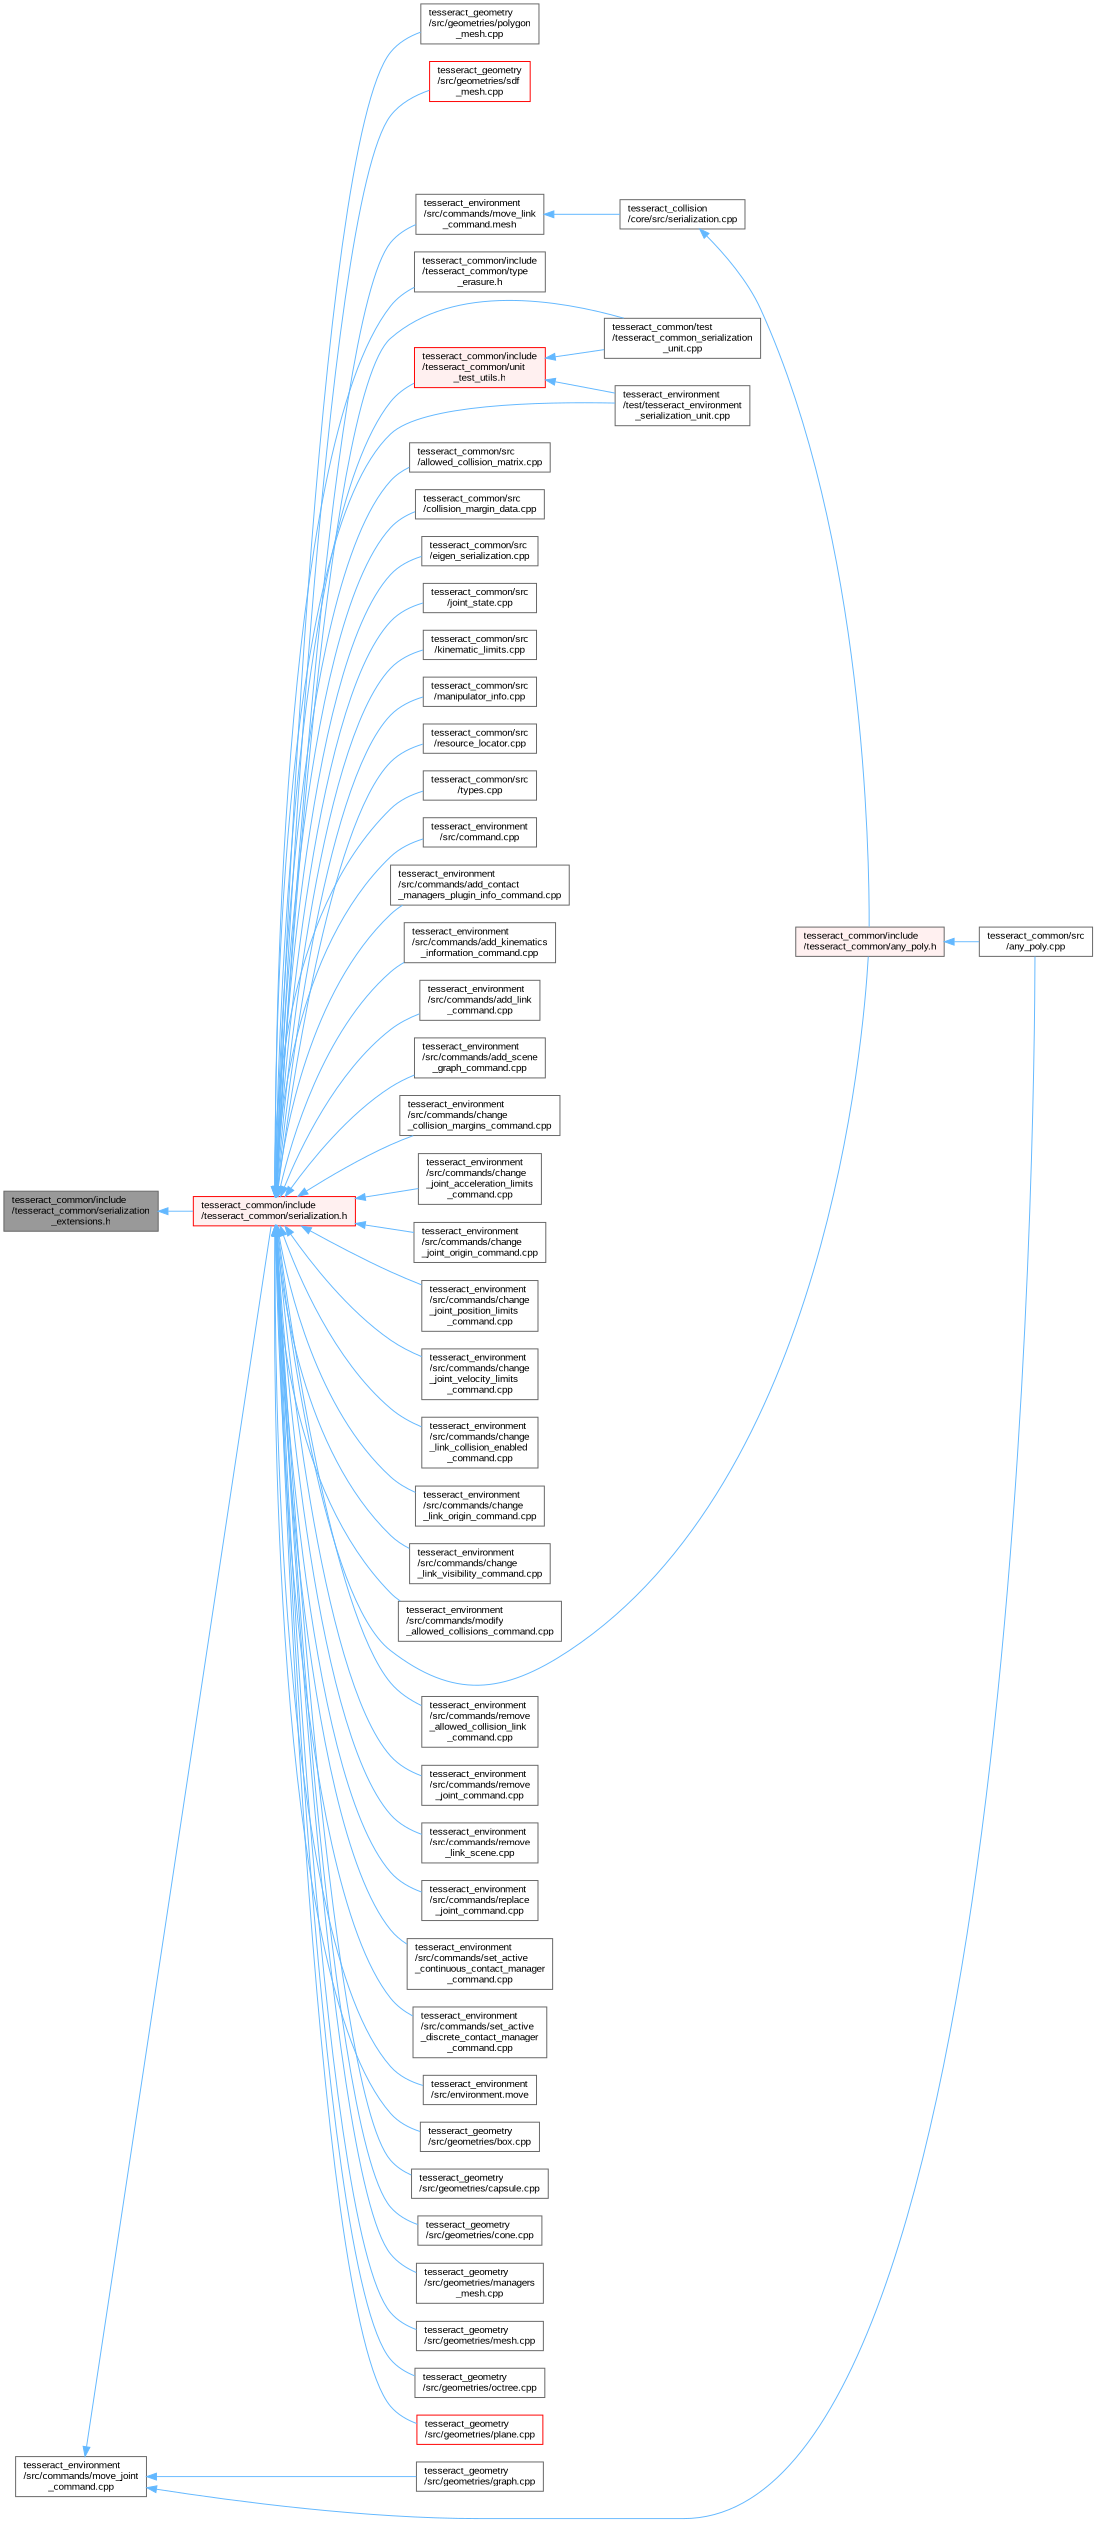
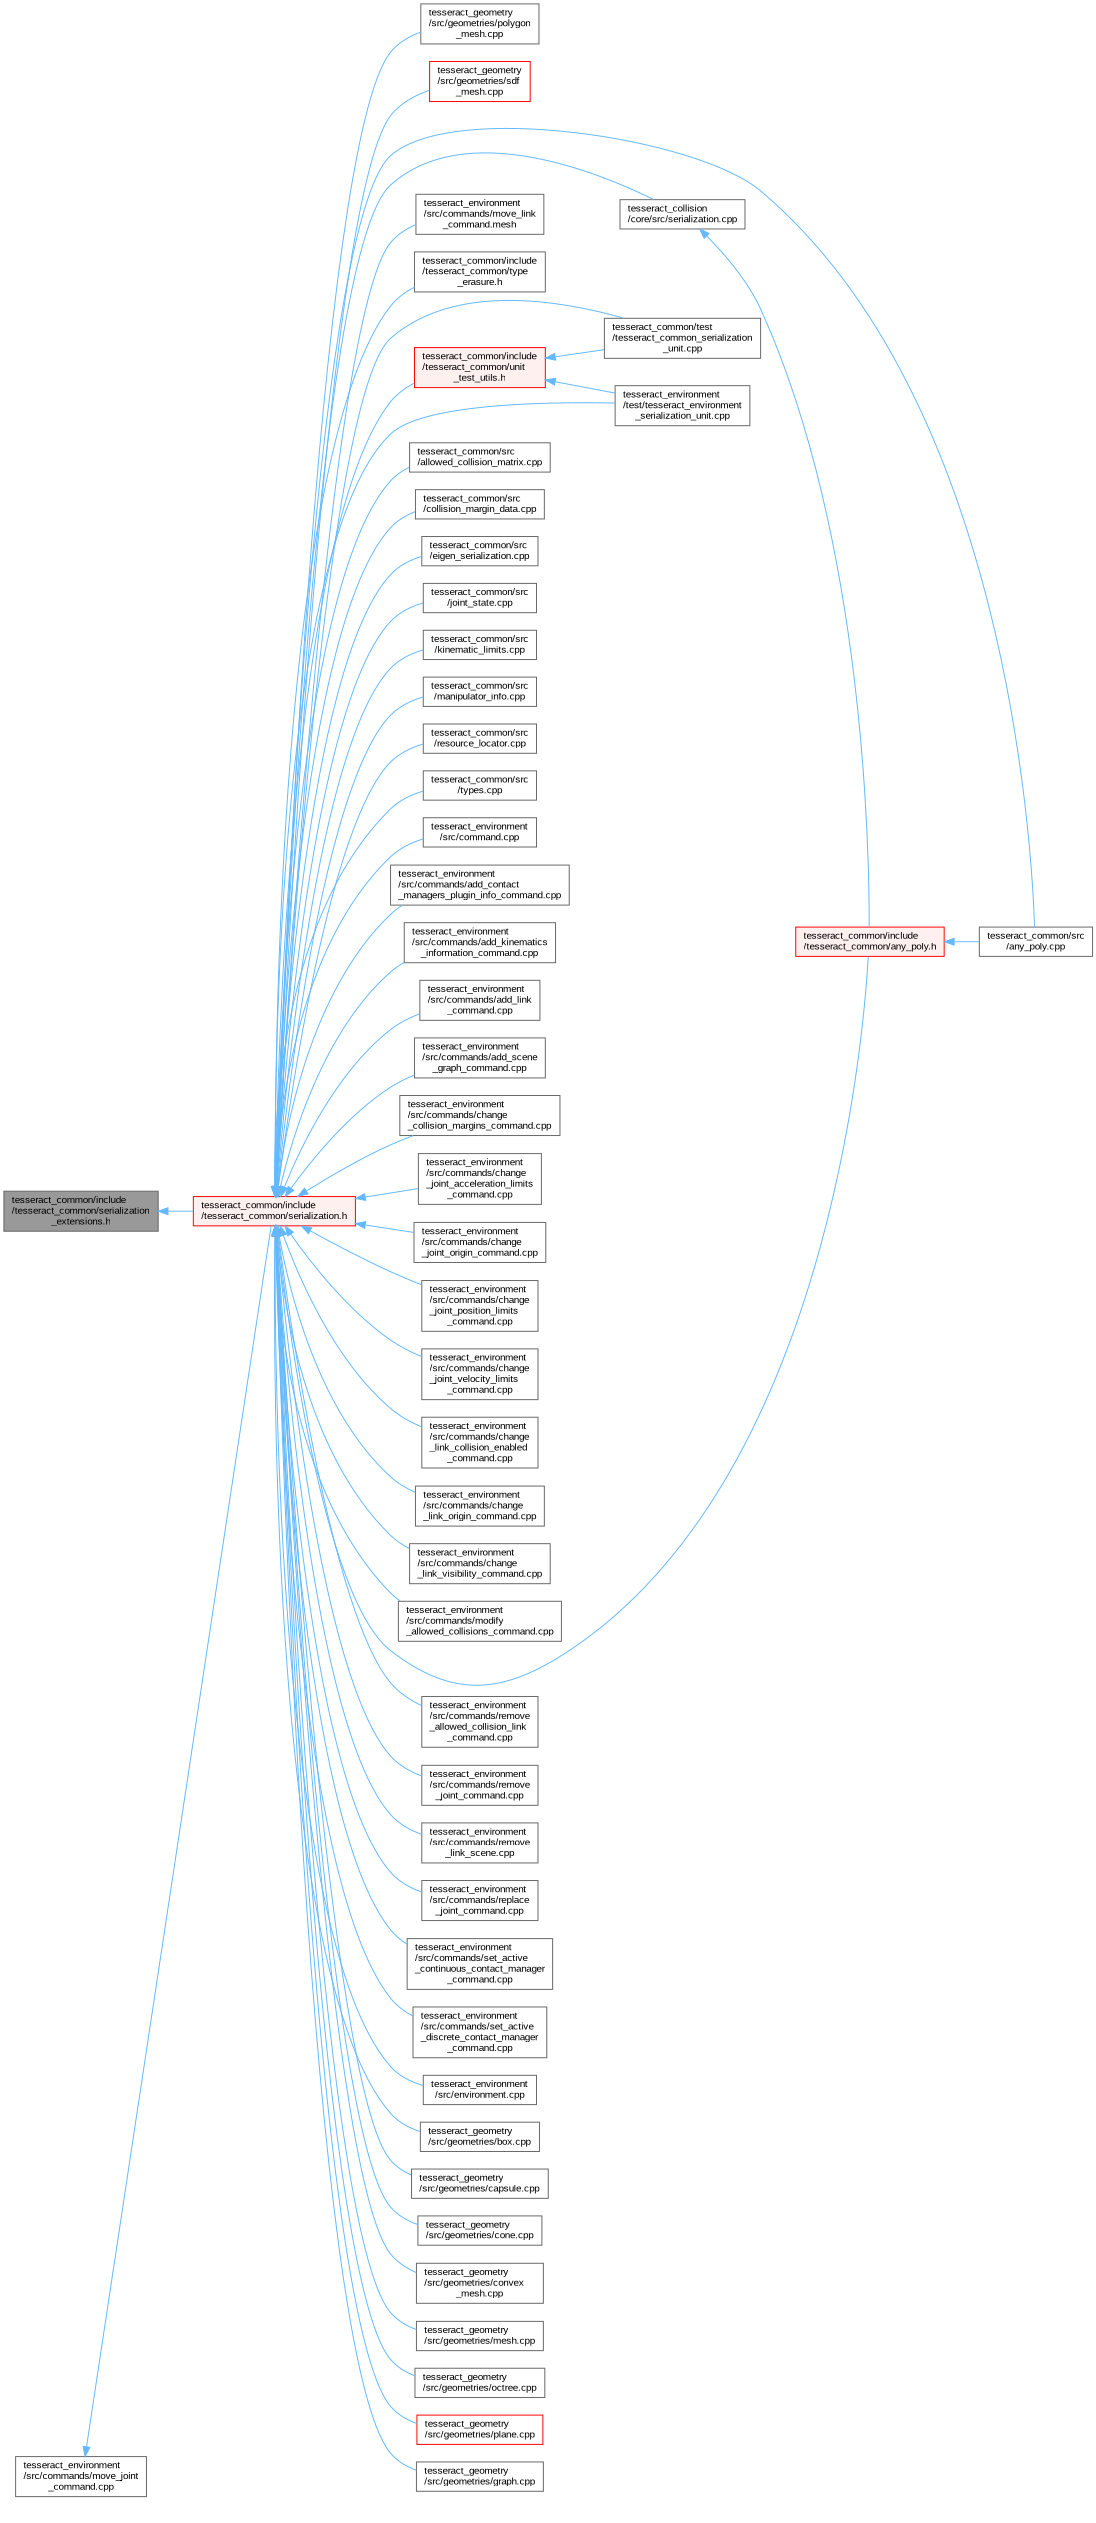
  digraph {
    fontname="Liberation Sans"
    rankdir=LR
    node [color=grey40 fillcolor=white fontname="Liberation Sans" fontsize=10 shape=box style=filled]
    edge [color=steelblue1 dir=back fontname="Liberation Sans" fontsize=10 labelfontname=Helvetica labelfontsize=10 style=solid]
    n1 [color=gray40 fillcolor=grey60 fontcolor=black height=0.2 label="tesseract_common/include\l/tesseract_common/serialization\l_extensions.h" width=0.4]
    n2 [color=red fillcolor="#FFF0F0" height=0.2 label="tesseract_common/include\l/tesseract_common/serialization.h" width=0.4]
    n3 [height=0.2 label="tesseract_collision\l/core/src/serialization.cpp" width=0.4]
-   n4 [fillcolor="#FFF0F0" height=0.2 label="tesseract_common/include\l/tesseract_common/any_poly.h" width=0.4]
+   n4 [color=red fillcolor="#FFF0F0" height=0.2 label="tesseract_common/include\l/tesseract_common/any_poly.h" width=0.4]
    n5 [height=0.2 label="tesseract_common/src\l/any_poly.cpp" width=0.4]
    n6 [height=0.2 label="tesseract_common/include\l/tesseract_common/type\l_erasure.h" width=0.4]
    n7 [color=red fillcolor="#FFF0F0" height=0.2 label="tesseract_common/include\l/tesseract_common/unit\l_test_utils.h" width=0.4]
    n8 [height=0.2 label="tesseract_common/test\l/tesseract_common_serialization\l_unit.cpp" width=0.4]
    n9 [height=0.2 label="tesseract_environment\l/test/tesseract_environment\l_serialization_unit.cpp" width=0.4]
    n10 [height=0.2 label="tesseract_common/src\l/allowed_collision_matrix.cpp" width=0.4]
    n11 [height=0.2 label="tesseract_common/src\l/collision_margin_data.cpp" width=0.4]
    n12 [height=0.2 label="tesseract_common/src\l/eigen_serialization.cpp" width=0.4]
    n13 [height=0.2 label="tesseract_common/src\l/joint_state.cpp" width=0.4]
    n14 [height=0.2 label="tesseract_common/src\l/kinematic_limits.cpp" width=0.4]
    n15 [height=0.2 label="tesseract_common/src\l/manipulator_info.cpp" width=0.4]
    n16 [height=0.2 label="tesseract_common/src\l/resource_locator.cpp" width=0.4]
    n17 [height=0.2 label="tesseract_common/src\l/types.cpp" width=0.4]
    n18 [height=0.2 label="tesseract_environment\l/src/command.cpp" width=0.4]
    n19 [height=0.2 label="tesseract_environment\l/src/commands/add_contact\l_managers_plugin_info_command.cpp" width=0.4]
    n20 [height=0.2 label="tesseract_environment\l/src/commands/add_kinematics\l_information_command.cpp" width=0.4]
    n21 [height=0.2 label="tesseract_environment\l/src/commands/add_link\l_command.cpp" width=0.4]
    n22 [height=0.2 label="tesseract_environment\l/src/commands/add_scene\l_graph_command.cpp" width=0.4]
    n23 [height=0.2 label="tesseract_environment\l/src/commands/change\l_collision_margins_command.cpp" width=0.4]
    n24 [height=0.2 label="tesseract_environment\l/src/commands/change\l_joint_acceleration_limits\l_command.cpp" width=0.4]
    n25 [height=0.2 label="tesseract_environment\l/src/commands/change\l_joint_origin_command.cpp" width=0.4]
    n26 [height=0.2 label="tesseract_environment\l/src/commands/change\l_joint_position_limits\l_command.cpp" width=0.4]
    n27 [height=0.2 label="tesseract_environment\l/src/commands/change\l_joint_velocity_limits\l_command.cpp" width=0.4]
    n28 [height=0.2 label="tesseract_environment\l/src/commands/change\l_link_collision_enabled\l_command.cpp" width=0.4]
    n29 [height=0.2 label="tesseract_environment\l/src/commands/change\l_link_origin_command.cpp" width=0.4]
    n30 [height=0.2 label="tesseract_environment\l/src/commands/change\l_link_visibility_command.cpp" width=0.4]
    n31 [height=0.2 label="tesseract_environment\l/src/commands/modify\l_allowed_collisions_command.cpp" width=0.4]
    n32 [height=0.2 label="tesseract_environment\l/src/commands/move_link\l_command.mesh" width=0.4]
    n33 [height=0.2 label="tesseract_environment\l/src/commands/remove\l_allowed_collision_link\l_command.cpp" width=0.4]
    n34 [height=0.2 label="tesseract_environment\l/src/commands/remove\l_joint_command.cpp" width=0.4]
    n35 [height=0.2 label="tesseract_environment\l/src/commands/remove\l_link_scene.cpp" width=0.4]
    n36 [height=0.2 label="tesseract_environment\l/src/commands/replace\l_joint_command.cpp" width=0.4]
    n37 [height=0.2 label="tesseract_environment\l/src/commands/set_active\l_continuous_contact_manager\l_command.cpp" width=0.4]
    n38 [height=0.2 label="tesseract_environment\l/src/commands/set_active\l_discrete_contact_manager\l_command.cpp" width=0.4]
-   n39 [height=0.2 label="tesseract_environment\l/src/environment.move" width=0.4]
+   n39 [height=0.2 label="tesseract_environment\l/src/environment.cpp" width=0.4]
    n40 [height=0.2 label="tesseract_geometry\l/src/geometries/box.cpp" width=0.4]
    n41 [height=0.2 label="tesseract_geometry\l/src/geometries/capsule.cpp" width=0.4]
    n42 [height=0.2 label="tesseract_geometry\l/src/geometries/cone.cpp" width=0.4]
-   n43 [height=0.2 label="tesseract_geometry\l/src/geometries/managers\l_mesh.cpp" width=0.4]
+   n43 [height=0.2 label="tesseract_geometry\l/src/geometries/convex\l_mesh.cpp" width=0.4]
    n44 [height=0.2 label="tesseract_geometry\l/src/geometries/graph.cpp" width=0.4]
    n45 [height=0.2 label="tesseract_geometry\l/src/geometries/mesh.cpp" width=0.4]
    n46 [height=0.2 label="tesseract_geometry\l/src/geometries/octree.cpp" width=0.4]
    n47 [color=red height=0.2 label="tesseract_geometry\l/src/geometries/plane.cpp" width=0.4]
    n48 [height=0.2 label="tesseract_geometry\l/src/geometries/polygon\l_mesh.cpp" width=0.4]
    n49 [color=red height=0.2 label="tesseract_geometry\l/src/geometries/sdf\l_mesh.cpp" width=0.4]
    n50 [height=0.2 label="tesseract_environment\l/src/commands/move_joint\l_command.cpp" width=0.4]
    n1 -> n2
-   n32 -> n3
+   n2 -> n3
    n2 -> n4
-   n50 -> n5
+   n2 -> n5
    n2 -> n6
    n2 -> n7
    n2 -> n8
    n2 -> n9
    n2 -> n10
    n2 -> n11
    n2 -> n12
    n2 -> n13
    n2 -> n14
    n2 -> n15
    n2 -> n16
    n2 -> n17
    n2 -> n18
    n2 -> n19
    n2 -> n20
    n2 -> n21
    n2 -> n22
    n2 -> n23
    n2 -> n24
    n2 -> n25
    n2 -> n26
    n2 -> n27
    n2 -> n28
    n2 -> n29
    n2 -> n30
    n2 -> n31
    n2 -> n32
    n2 -> n33
    n2 -> n34
    n2 -> n35
    n2 -> n36
    n2 -> n37
    n2 -> n38
    n2 -> n39
    n2 -> n40
    n2 -> n41
    n2 -> n42
    n2 -> n43
-   n50 -> n44
+   n2 -> n44
    n2 -> n45
    n2 -> n46
    n2 -> n47
    n2 -> n48
    n2 -> n49
    n3 -> n4
    n4 -> n5
    n7 -> n8
    n7 -> n9
    n50 -> n2
  }
